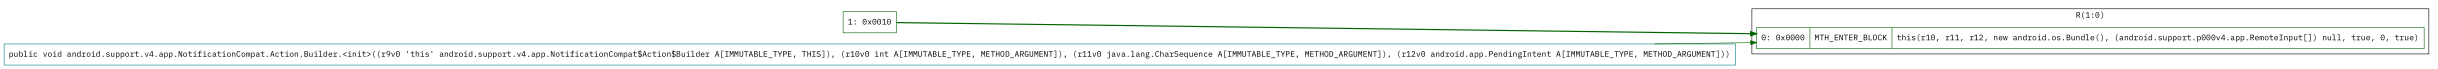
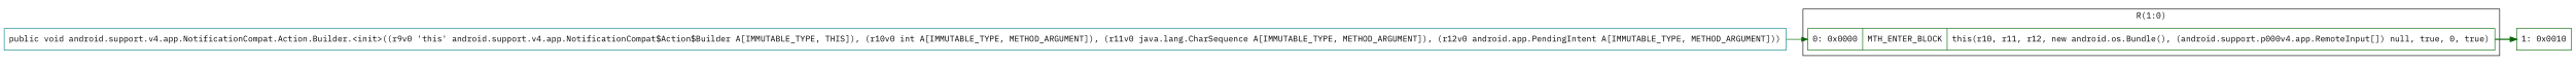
  digraph {
    rankdir=LR
    fontname="IBM Plex Mono"
    node [color=darkgreen shape=record fontname="IBM Plex Mono"]
    edge [color=darkgreen fontname="IBM Plex Mono"]
    n1 [label="{0\:\ 0x0000|MTH_ENTER_BLOCK\l|this(r10, r11, r12, new android.os.Bundle(), (android.support.p000v4.app.RemoteInput[]) null, true, 0, true)\l}"]
    n2 [label="{1\:\ 0x0010}"]
    n3 [label="{public void android.support.v4.app.NotificationCompat.Action.Builder.\<init\>((r9v0 'this' android.support.v4.app.NotificationCompat$Action$Builder A[IMMUTABLE_TYPE, THIS]), (r10v0 int A[IMMUTABLE_TYPE, METHOD_ARGUMENT]), (r11v0 java.lang.CharSequence A[IMMUTABLE_TYPE, METHOD_ARGUMENT]), (r12v0 android.app.PendingIntent A[IMMUTABLE_TYPE, METHOD_ARGUMENT])) }" color=teal]
    subgraph cluster_1 {
      label="R(1:0)"
      n1
    }
-   n2 -> n1 [style=bold]
+   n1 -> n2 [style=bold]
    n3 -> n1 [style=solid]
  }
